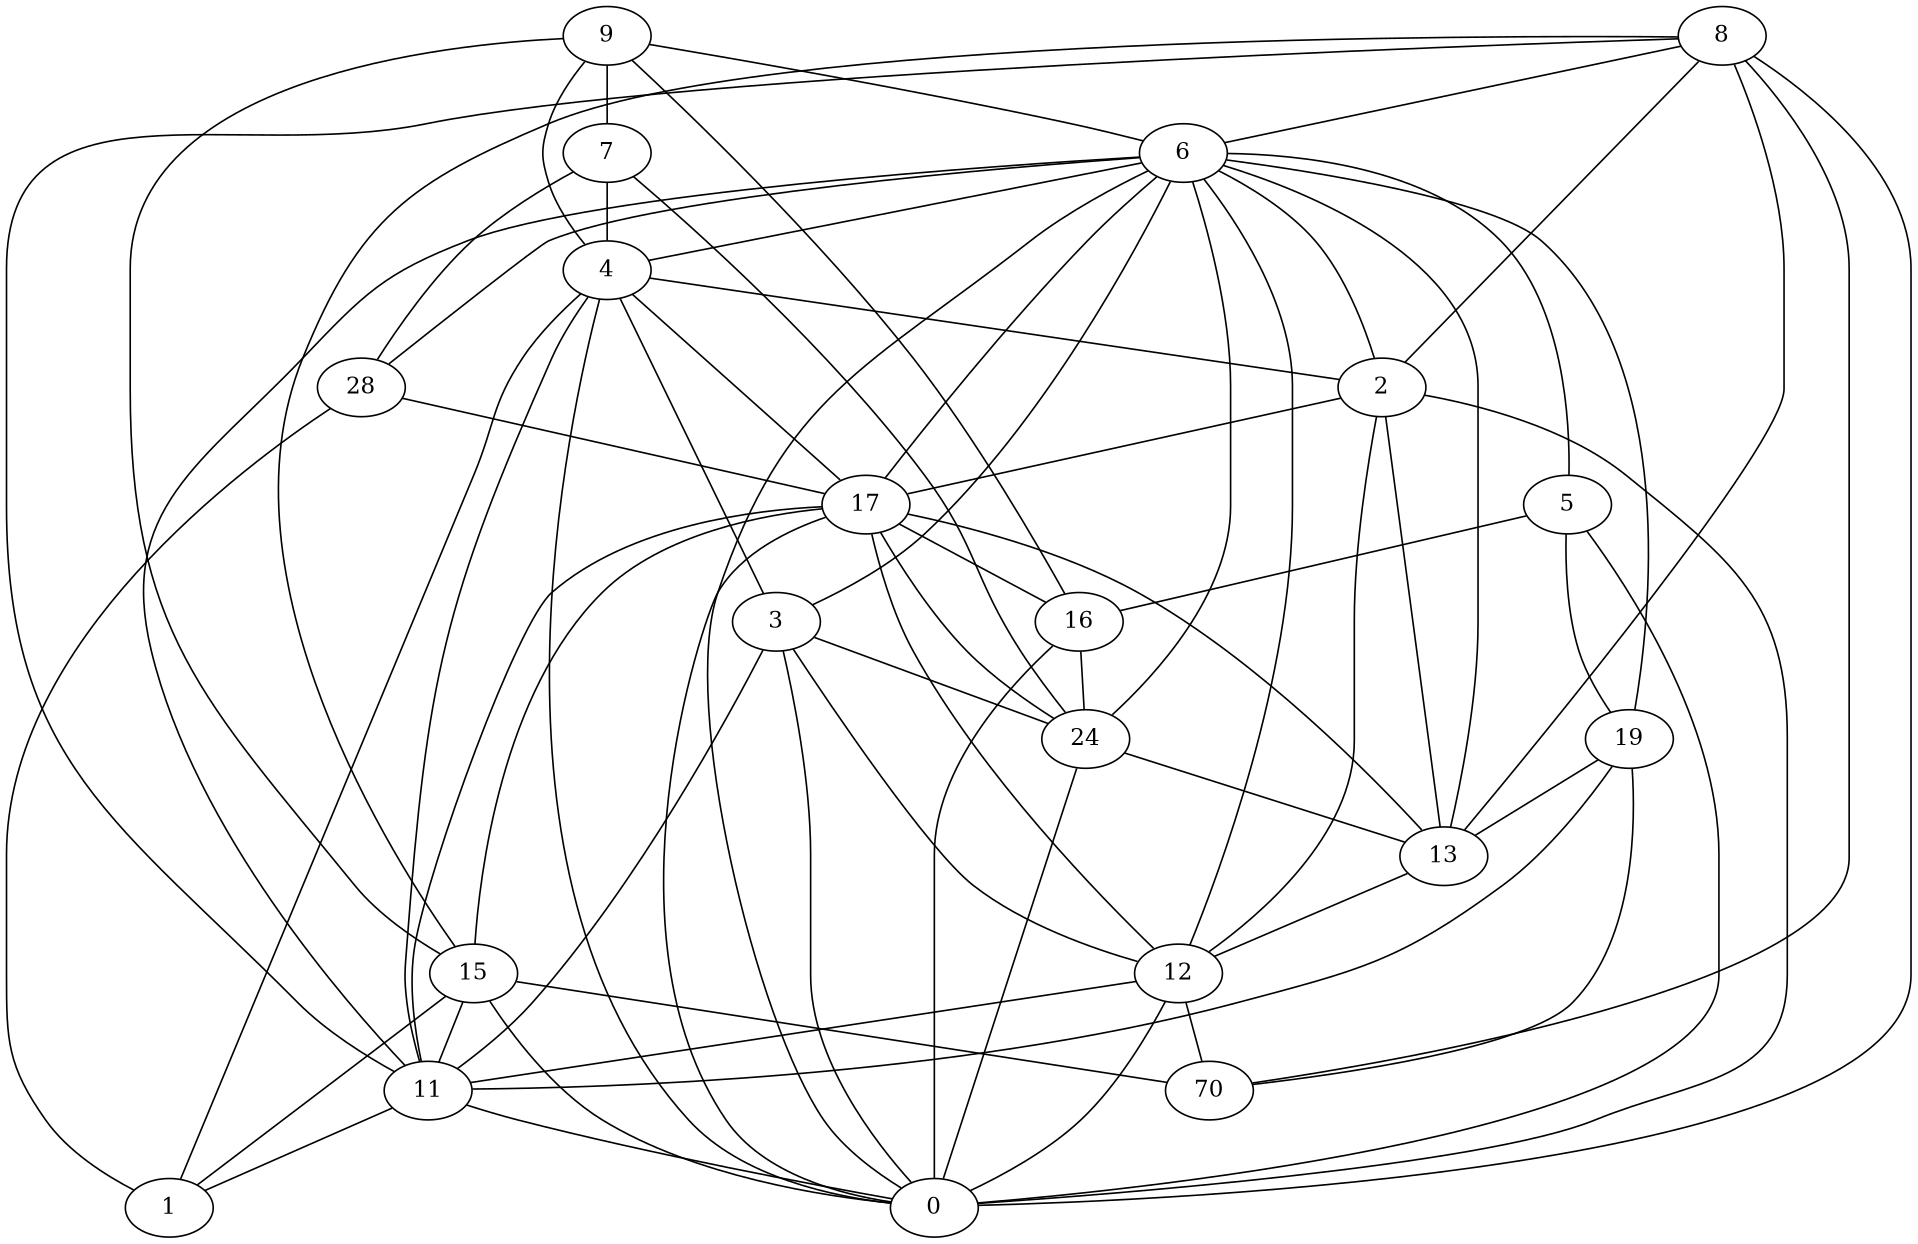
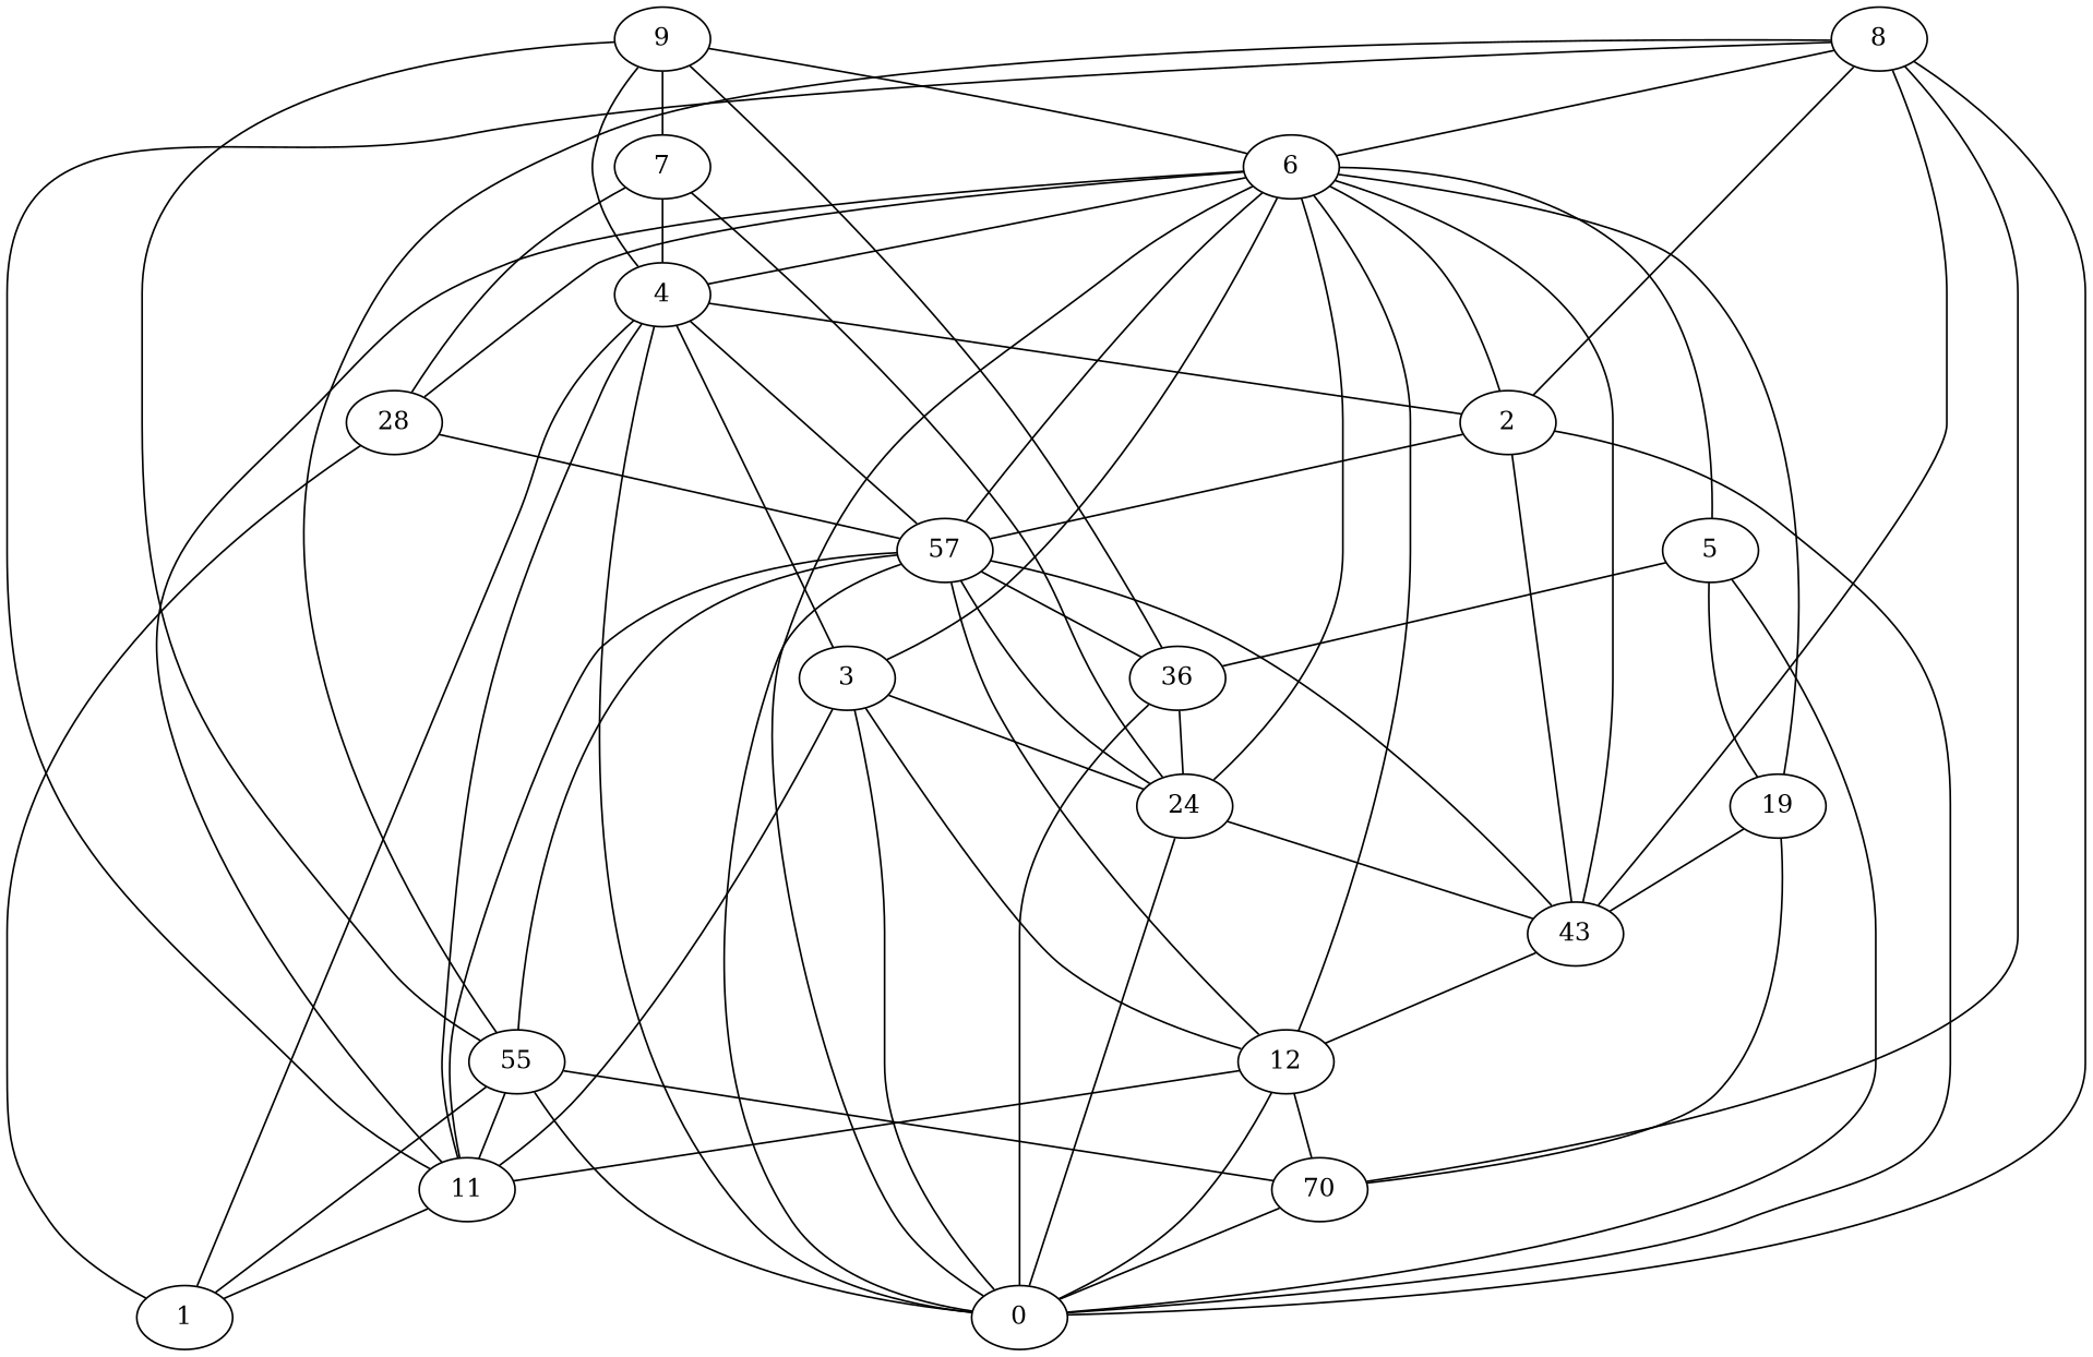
  digraph {
    edge [color=black dir=none]
    2
    12
    0
-   13
-   17
+   13 [label=43]
+   17 [label=57]
    n6 [label=70]
    11
    n8 [label=24]
    1
    5
-   16
+   16 [label=36]
    19
    3
    8
-   15
+   15 [label=55]
    6
    4
    n18 [label=28]
    7
    9
    subgraph sub_1 {
      2
      12
      0
      13
      17
      n6
      11
      n8
      1
      5
      16
      19
      3
      8
      15
      6
      4
      n18
      7
      9
    }
-   2 -> 12
    2 -> 0
    2 -> 13
    2 -> 17
    12 -> 0
    12 -> n6
    12 -> 11
    13 -> 12
    17 -> 12
    17 -> 0
    17 -> 13
    17 -> 11
    17 -> n8
    17 -> 16
    17 -> 15
-   11 -> 0
+   n6 -> 0
    11 -> 1
    n8 -> 0
    n8 -> 13
    5 -> 0
    5 -> 16
    5 -> 19
    16 -> 0
    16 -> n8
    19 -> 13
    19 -> n6
-   19 -> 11
    3 -> 12
    3 -> 0
    3 -> 11
    3 -> n8
    8 -> 2
    8 -> 0
    8 -> 13
    8 -> n6
    8 -> 11
    8 -> 15
    8 -> 6
    15 -> 0
    15 -> n6
    15 -> 11
    15 -> 1
    6 -> 2
    6 -> 12
    6 -> 0
    6 -> 13
    6 -> 17
    6 -> 11
    6 -> n8
    6 -> 5
    6 -> 19
    6 -> 3
    6 -> 4
    6 -> n18
    4 -> 2
    4 -> 0
    4 -> 17
    4 -> 11
    4 -> 1
    4 -> 3
    n18 -> 17
    n18 -> 1
    7 -> n8
    7 -> 4
    7 -> n18
    9 -> 16
    9 -> 15
    9 -> 6
    9 -> 4
    9 -> 7
  }
